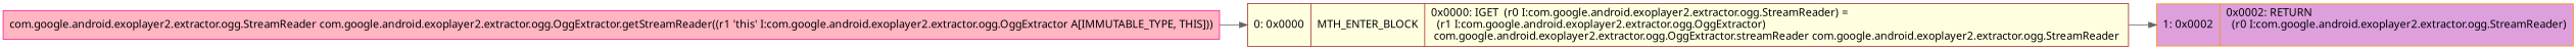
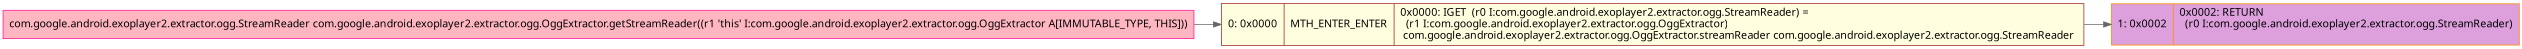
  digraph {
    rankdir=LR
    fontname="Noto Sans"
    node [shape=record style=filled fontname="Noto Sans"]
    edge [color=gray40 fontname="Noto Sans"]
-   n1 [label="{0\:\ 0x0000|MTH_ENTER_BLOCK\l|0x0000: IGET  (r0 I:com.google.android.exoplayer2.extractor.ogg.StreamReader) = \l  (r1 I:com.google.android.exoplayer2.extractor.ogg.OggExtractor)\l com.google.android.exoplayer2.extractor.ogg.OggExtractor.streamReader com.google.android.exoplayer2.extractor.ogg.StreamReader \l}" fillcolor=lightyellow color=brown]
+   n1 [label="{0\:\ 0x0000|MTH_ENTER_ENTER\l|0x0000: IGET  (r0 I:com.google.android.exoplayer2.extractor.ogg.StreamReader) = \l  (r1 I:com.google.android.exoplayer2.extractor.ogg.OggExtractor)\l com.google.android.exoplayer2.extractor.ogg.OggExtractor.streamReader com.google.android.exoplayer2.extractor.ogg.StreamReader \l}" fillcolor=lightyellow color=brown]
    n2 [label="{1\:\ 0x0002|0x0002: RETURN  \l  (r0 I:com.google.android.exoplayer2.extractor.ogg.StreamReader)\l \l}" fillcolor=plum color=darkorange]
    n3 [label="{com.google.android.exoplayer2.extractor.ogg.StreamReader com.google.android.exoplayer2.extractor.ogg.OggExtractor.getStreamReader((r1 'this' I:com.google.android.exoplayer2.extractor.ogg.OggExtractor A[IMMUTABLE_TYPE, THIS])) }" fillcolor=lightpink color=deeppink]
    n1 -> n2
    n3 -> n1
  }
